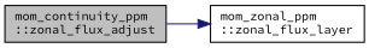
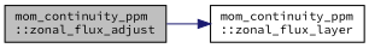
  digraph {
    rankdir=LR
    fontname="Source Code Pro"
    node [color=black fontname="Source Code Pro" fontsize=10 shape=record style=filled]
    n1 [fillcolor=grey75 fontcolor=black height=0.2 label="mom_continuity_ppm\l::zonal_flux_adjust" width=0.4]
-   n2 [fillcolor=white height=0.2 label="mom_zonal_ppm\l::zonal_flux_layer" width=0.4]
+   n2 [fillcolor=white height=0.2 label="mom_continuity_ppm\l::zonal_flux_layer" width=0.4]
    n1 -> n2 [color=midnightblue fontname="Source Code Pro" fontsize=10 labelfontname=Helvetica labelfontsize=10 style=solid]
  }
